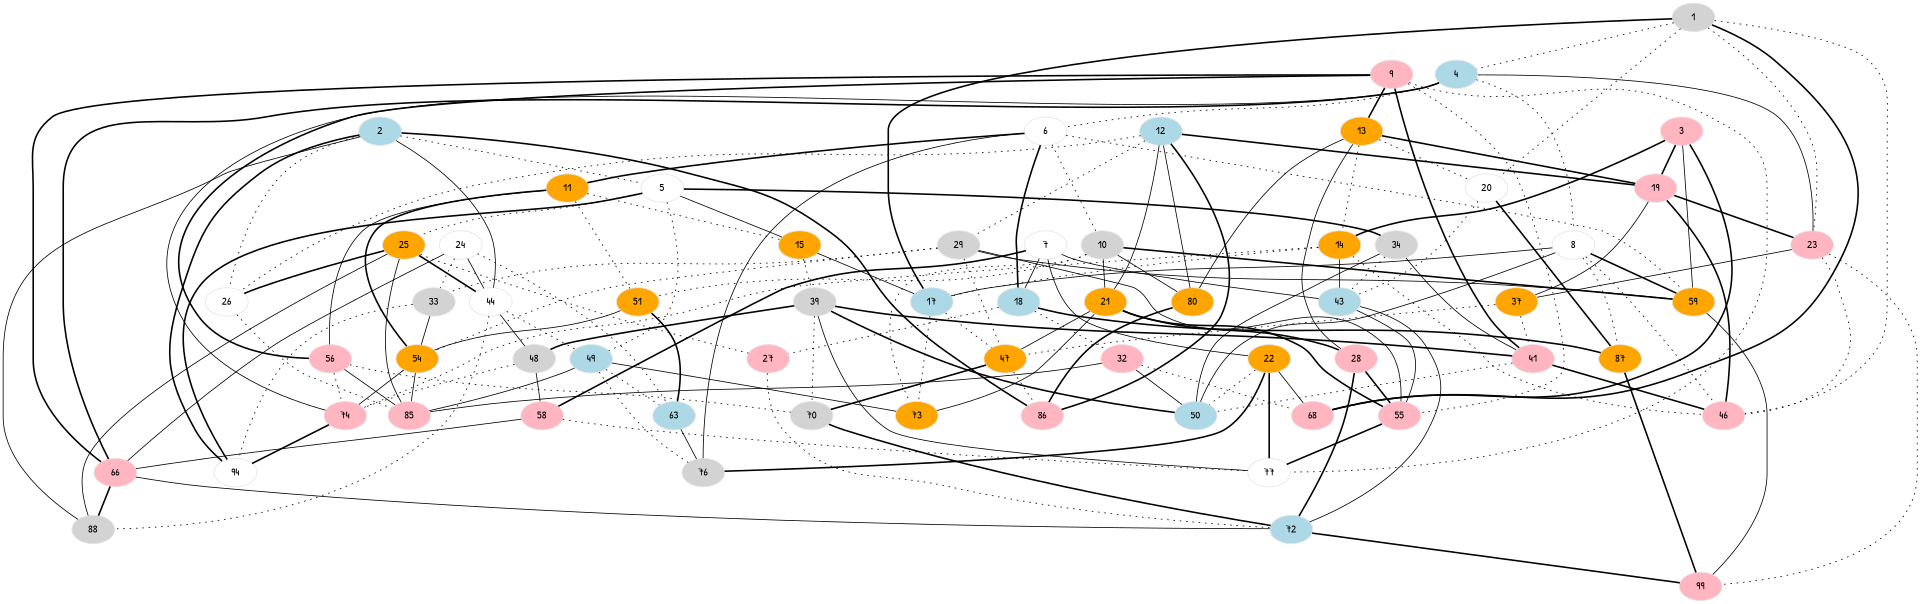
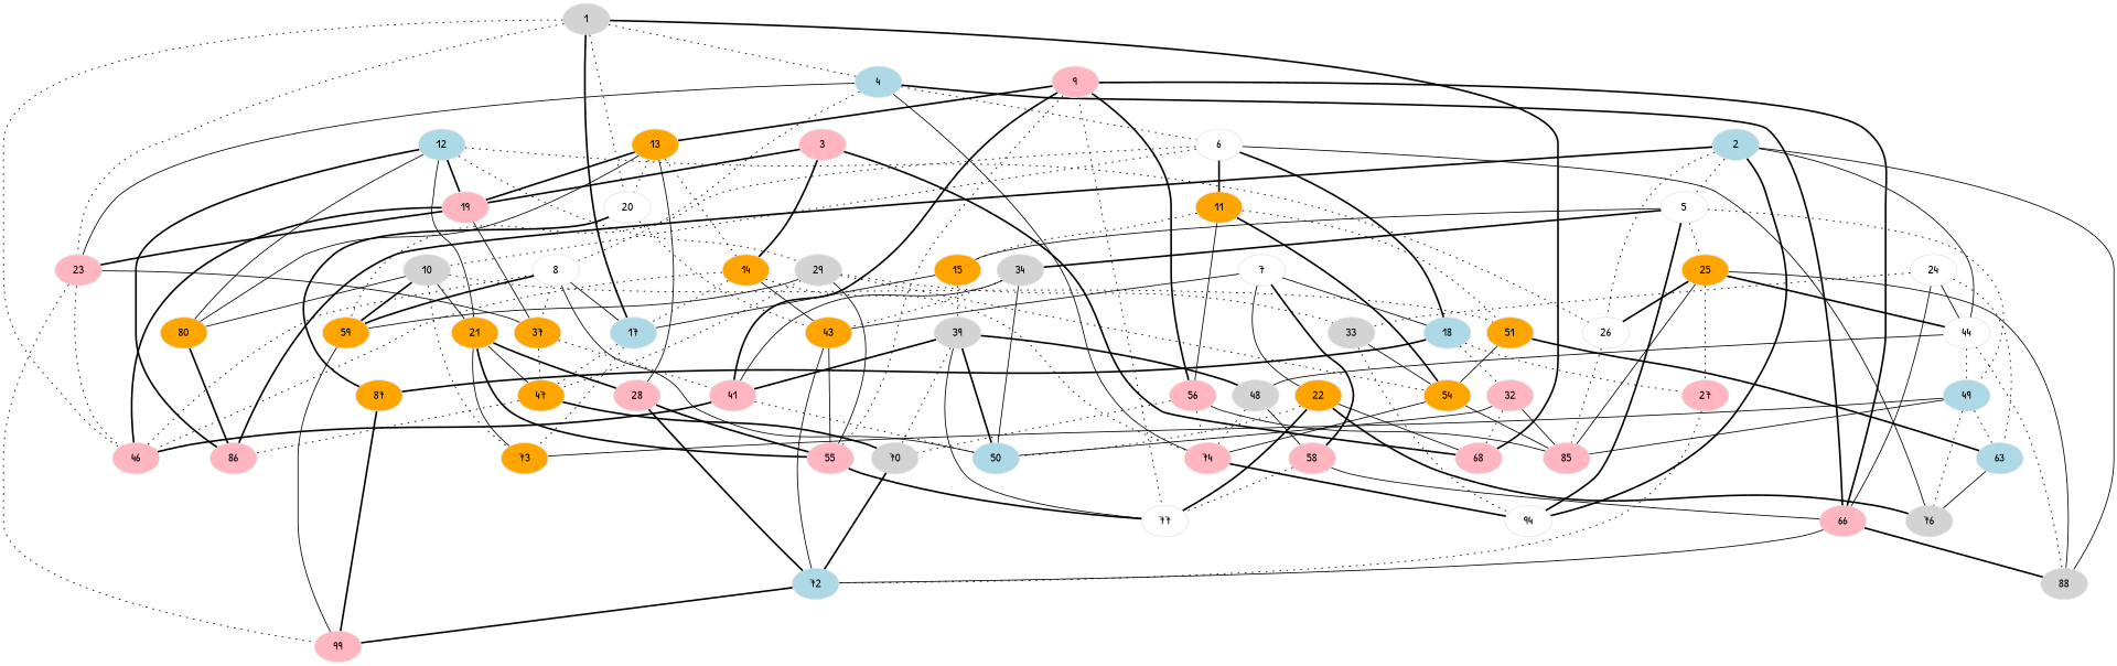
  graph {
    fontname="Patrick Hand"
    node [color=gray90 fillcolor=lightpink fontname="Patrick Hand" style=filled]
    edge [fontname="Patrick Hand" style=dotted]
    1 [fillcolor=lightgrey super="+75"]
    4 [fillcolor=lightblue super="+40"]
    17 [fillcolor=lightblue super="+61"]
    20 [fillcolor=white]
    23 [super="+38"]
    46 [super="+62"]
    68
    6 [fillcolor=white super="+82"]
    8 [fillcolor=white super="+64"]
    66 [super="+79"]
    74 [super="+90"]
    73 [fillcolor=orange]
    47 [fillcolor=orange super="+81"]
-   43 [fillcolor=lightblue super="+98"]
+   43 [fillcolor=orange super="+98"]
    n15 [fillcolor=orange label=87]
    37 [fillcolor=orange]
    99
    2 [fillcolor=lightblue super="+30"]
    5 [fillcolor=white super="+16"]
    26 [fillcolor=white]
    44 [fillcolor=white super="+84"]
    86
    88 [fillcolor=lightgrey]
    94 [fillcolor=white]
    15 [fillcolor=orange]
    25 [fillcolor=orange super="+53"]
    34 [fillcolor=lightgrey]
    49 [fillcolor=lightblue super="+96"]
    85 [super="+100"]
    48 [fillcolor=lightgrey]
    14 [fillcolor=orange super="+97"]
    3
    19 [super="+65"]
    59 [fillcolor=orange super="+69"]
    10 [fillcolor=lightgrey super="+31"]
    11 [fillcolor=orange super="+60"]
    18 [fillcolor=lightblue super="+57"]
    76 [fillcolor=lightgrey]
    50 [fillcolor=lightblue super="+71"]
    72 [fillcolor=lightblue super="+93"]
    39 [fillcolor=lightgrey super="+52"]
    27
    41 [super="+87"]
    63 [fillcolor=lightblue]
    21 [fillcolor=orange super="+91"]
    51 [fillcolor=orange]
    80 [fillcolor=orange]
    56 [super="+89"]
    54 [fillcolor=orange super="+67"]
    32
    7 [fillcolor=white]
    22 [fillcolor=orange super="+95"]
    58
    77 [fillcolor=white super="+78"]
    55 [super="+92"]
    9 [super="+45"]
    13 [fillcolor=orange super="+35"]
    28
    70 [fillcolor=lightgrey]
    12 [fillcolor=lightblue super="+42"]
    29 [fillcolor=lightgrey super="+36"]
    33 [fillcolor=lightgrey]
    24 [fillcolor=white]
    1 -- 4
    1 -- 17 [style=bold]
    1 -- 20
    1 -- 23
    1 -- 46
    1 -- 68 [style=bold]
    4 -- 23 [style=solid]
    4 -- 6
    4 -- 8
    4 -- 66 [style=bold]
    4 -- 74 [style=solid]
    17 -- 73
    17 -- 47
    20 -- 43
    20 -- n15 [style=bold]
    23 -- 46
    23 -- 37 [style=solid]
    23 -- 99
    6 -- 59
    6 -- 10
    6 -- 11 [style=bold]
    6 -- 18 [style=bold]
    6 -- 76 [style=solid]
    8 -- 17 [style=solid]
    8 -- 46
-   8 -- n15
+   8 -- 37
    8 -- 59 [style=bold]
    8 -- 50 [style=solid]
    66 -- 88 [style=bold]
    66 -- 72 [style=solid]
    74 -- 94 [style=bold]
    47 -- 86
    47 -- 70 [style=bold]
    43 -- 72 [style=solid]
    43 -- 55 [style=solid]
    n15 -- 99 [style=bold]
    37 -- 47
    37 -- 41
    2 -- 5
    2 -- 26
    2 -- 44 [style=solid]
    2 -- 86 [style=bold]
    2 -- 88 [style=solid]
    2 -- 94 [style=bold]
    5 -- 94 [style=bold]
    5 -- 15 [style=solid]
    5 -- 25
    5 -- 34 [style=bold]
    5 -- 49
    26 -- 85
    44 -- 88
    44 -- 49
    44 -- 48 [style=solid]
    15 -- 17 [style=solid]
    15 -- 39
    25 -- 26 [style=bold]
    25 -- 44 [style=bold]
    25 -- 88 [style=solid]
    25 -- 85 [style=solid]
    25 -- 27
    34 -- 43
    34 -- 50 [style=solid]
    34 -- 41 [style=solid]
    49 -- 73 [style=solid]
    49 -- 85 [style=solid]
    49 -- 76
    49 -- 63
    48 -- 74
    48 -- 58 [style=solid]
    14 -- 17
    14 -- 46
    14 -- 74
    14 -- 43 [style=solid]
    3 -- 68 [style=bold]
    3 -- 14 [style=bold]
    3 -- 19 [style=bold]
-   3 -- 59 [style=solid]
    19 -- 23 [style=bold]
    19 -- 46 [style=bold]
    19 -- 37 [style=solid]
    59 -- 99 [style=solid]
    10 -- 73
    10 -- 59 [style=bold]
    10 -- 21 [style=solid]
    10 -- 51
    10 -- 80 [style=solid]
    11 -- 15
    11 -- 51
    11 -- 56 [style=solid weight=2]
    11 -- 54 [style=bold]
    18 -- n15 [style=bold]
    18 -- 27 [weight=2]
    18 -- 32
    72 -- 99 [style=bold]
    39 -- 48 [style=bold]
    39 -- 50 [style=bold]
    39 -- 41 [style=bold]
    39 -- 77 [style=solid]
    39 -- 70
    27 -- 72
    41 -- 46 [style=bold]
    41 -- 50
    63 -- 76 [style=solid]
    21 -- 73 [style=solid]
    21 -- 47 [style=solid]
    21 -- 55 [style=bold]
    21 -- 28 [style=bold]
    51 -- 63 [style=bold]
    51 -- 54 [style=solid]
    80 -- 86 [style=bold]
    56 -- 74
    56 -- 85 [style=solid]
    56 -- 70
    54 -- 74 [style=solid]
    54 -- 85 [style=solid]
    32 -- 68
    32 -- 85 [style=solid]
    32 -- 50 [style=solid]
    7 -- 43 [style=solid]
    7 -- 18 [style=solid]
    7 -- 22 [style=solid]
    7 -- 58 [style=bold]
    22 -- 68 [style=solid]
    22 -- 76 [style=bold]
    22 -- 50
    22 -- 77 [style=bold weight=2]
    58 -- 66 [style=solid]
    58 -- 77
    55 -- 77 [style=bold]
    9 -- 66 [style=bold]
    9 -- 41 [style=bold]
    9 -- 56 [style=bold]
    9 -- 77
    9 -- 55
    9 -- 13 [style=bold]
    13 -- 20
    13 -- 14
    13 -- 19 [style=bold]
    13 -- 80 [style=solid]
    13 -- 28 [style=solid]
    28 -- 72 [style=bold]
    28 -- 55 [style=bold]
    70 -- 72 [style=bold]
    12 -- 26
    12 -- 86 [style=bold]
    12 -- 19 [style=bold]
    12 -- 21 [style=solid]
    12 -- 80 [style=solid]
    12 -- 29
    29 -- 47
    29 -- 59 [style=solid]
    29 -- 54
    29 -- 55 [style=solid]
    29 -- 33
    33 -- 94
    33 -- 54 [style=solid]
    24 -- 66 [style=solid]
    24 -- 44 [style=solid]
    24 -- 63
    24 -- 33
  }
